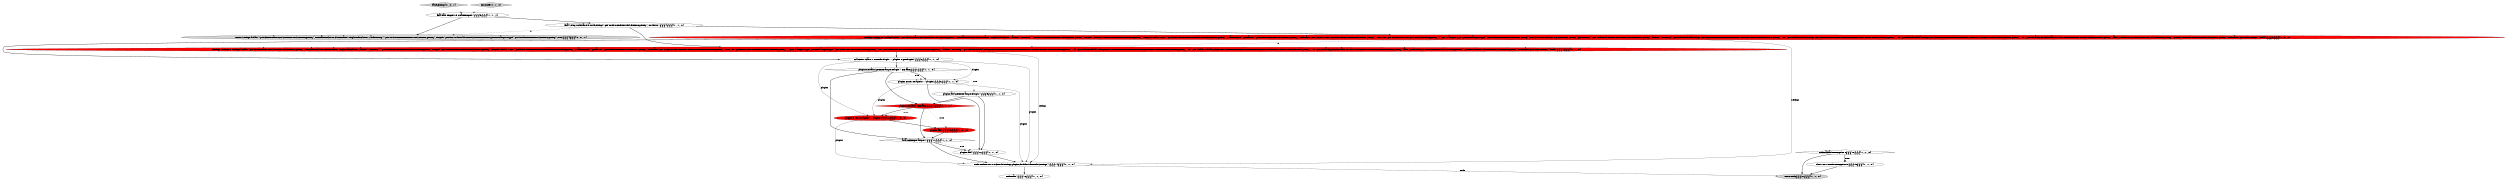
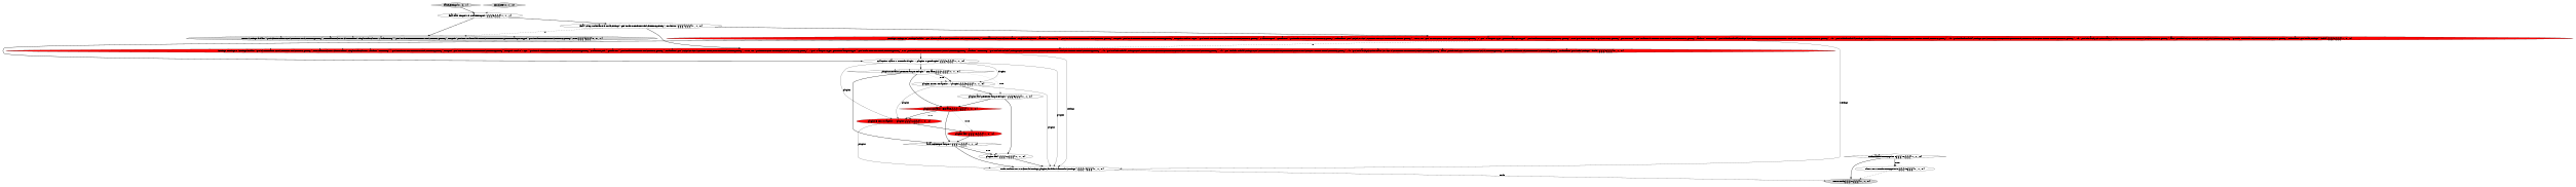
  digraph {
    node [fillcolor=white shape=ellipse style=filled]
    edge [style=bold]
    n1 [label="throw new RuntimeException(e)@@@19@@@['1', '1', '0']"]
    n2 [fillcolor=lightgray label="return node@@@21@@@['1', '1', '0']"]
-   n3 [label="node.start()@@@16@@@['1', '1', '0']"]
    n4 [fillcolor=red label="plugins = new ArrayList<>(plugins)@@@12@@@['1', '0', '0']"]
    n5 [fillcolor=red label="plugins.add()@@@13@@@['1', '0', '0']"]
    n6 [label="Node node = new MockNode(settings,plugins,forbidPrivateIndexSettings())@@@14@@@['1', '1', '0']"]
    n7 [label="addMockHttpTransport()@@@11@@@['1', '1', '0']" shape=diamond]
    n8 [fillcolor=lightgray label="return Settings.builder().put(ClusterName.CLUSTER_NAME_SETTING.getKey(),InternalTestCluster.clusterName(\"single-node-cluster\",randomLong())).put(Environment.PATH_HOME_SETTING.getKey(),tempDir).put(NetworkModule.TRANSPORT_TYPE_KEY,getTestTransportType()).put(Node.NODE_DATA_SETTING.getKey(),true)@@@4@@@['0', '0', '1']"]
    n9 [label="final Path tempDir = createTempDir()@@@3@@@['1', '1', '1']"]
    n10 [label="final String nodeName = nodeSettings().get(Node.NODE_NAME_SETTING.getKey(),\"node_s_0\")@@@4@@@['1', '1', '0']"]
    n11 [fillcolor=red label="Settings settings = Settings.builder().put(ClusterName.CLUSTER_NAME_SETTING.getKey(),InternalTestCluster.clusterName(\"single-node-cluster\",random().nextLong())).put(Environment.PATH_HOME_SETTING.getKey(),tempDir).put(Environment.PATH_REPO_SETTING.getKey(),tempDir.resolve(\"repo\")).put(Environment.PATH_SHARED_DATA_SETTING.getKey(),createTempDir().getParent()).put(Node.NODE_NAME_SETTING.getKey(),nodeName).put(ScriptService.SCRIPT_MAX_COMPILATIONS_RATE.getKey(),\"1000/1m\").put(EsExecutors.PROCESSORS_SETTING.getKey(),1).put(\"transport.type\",getTestTransportType()).put(Node.NODE_DATA_SETTING.getKey(),true).put(NodeEnvironment.NODE_ID_SEED_SETTING.getKey(),random().nextLong()).put(DiskThresholdSettings.CLUSTER_ROUTING_ALLOCATION_LOW_DISK_WATERMARK_SETTING.getKey(),\"1b\").put(DiskThresholdSettings.CLUSTER_ROUTING_ALLOCATION_HIGH_DISK_WATERMARK_SETTING.getKey(),\"1b\").put(DiskThresholdSettings.CLUSTER_ROUTING_ALLOCATION_DISK_FLOOD_STAGE_WATERMARK_SETTING.getKey(),\"1b\").put(HierarchyCircuitBreakerService.USE_REAL_MEMORY_USAGE_SETTING.getKey(),false).putList(DISCOVERY_SEED_HOSTS_SETTING.getKey()).putList(INITIAL_MASTER_NODES_SETTING.getKey(),nodeName).put(nodeSettings()).build()@@@5@@@['0', '1', '0']"]
    n12 [fillcolor=red label="Settings settings = Settings.builder().put(ClusterName.CLUSTER_NAME_SETTING.getKey(),InternalTestCluster.clusterName(\"single-node-cluster\",random().nextLong())).put(Environment.PATH_HOME_SETTING.getKey(),tempDir).put(Environment.PATH_REPO_SETTING.getKey(),tempDir.resolve(\"repo\")).put(Environment.PATH_SHARED_DATA_SETTING.getKey(),createTempDir().getParent()).put(Node.NODE_NAME_SETTING.getKey(),nodeName).put(ScriptService.SCRIPT_MAX_COMPILATIONS_RATE.getKey(),\"1000/1m\").put(EsExecutors.PROCESSORS_SETTING.getKey(),1).put(\"transport.type\",getTestTransportType()).put(Node.NODE_DATA_SETTING.getKey(),true).put(TestZenDiscovery.USE_ZEN2.getKey(),getUseZen2()).put(NodeEnvironment.NODE_ID_SEED_SETTING.getKey(),random().nextLong()).put(DiskThresholdSettings.CLUSTER_ROUTING_ALLOCATION_LOW_DISK_WATERMARK_SETTING.getKey(),\"1b\").put(DiskThresholdSettings.CLUSTER_ROUTING_ALLOCATION_HIGH_DISK_WATERMARK_SETTING.getKey(),\"1b\").put(DiskThresholdSettings.CLUSTER_ROUTING_ALLOCATION_DISK_FLOOD_STAGE_WATERMARK_SETTING.getKey(),\"1b\").put(HierarchyCircuitBreakerService.USE_REAL_MEMORY_USAGE_SETTING.getKey(),false).putList(DISCOVERY_SEED_HOSTS_SETTING.getKey()).putList(INITIAL_MASTER_NODES_SETTING.getKey(),nodeName).put(nodeSettings()).build()@@@5@@@['1', '0', '0']"]
    n13 [label="plugins.add()@@@12@@@['1', '1', '0']"]
    n14 [fillcolor=lightgray label="baseSettings['0', '0', '1']" shape=diamond]
    n15 [label="Collection<Class<? extends Plugin>> plugins = getPlugins()@@@6@@@['1', '1', '0']"]
    n16 [label="plugins = new ArrayList<>(plugins)@@@8@@@['1', '1', '0']"]
    n17 [label="plugins.contains(getTestTransportPlugin()) == false@@@7@@@['1', '1', '0']" shape=diamond]
    n18 [label="plugins.add(getTestTransportPlugin())@@@9@@@['1', '1', '0']"]
    n19 [fillcolor=red label="plugins.contains() == false@@@11@@@['1', '0', '0']" shape=diamond]
    n20 [fillcolor=lightgray label="newNode['0', '1', '0']" shape=diamond]
    n21 [label="NodeValidationException e@@@18@@@['1', '1', '0']" shape=diamond]
-   n1 -> n2
+   n1 -> n2 [style=dashed]
    n4 -> n5
    n4 -> n6 [label=plugins style=solid]
    n5 -> n7
    n6 -> n2 [label="node" style=solid]
-   n6 -> n3
    n7 -> n6
    n7 -> n13 [label=true style=dotted]
    n7 -> n13
    n9 -> n8
    n9 -> n10
    n10 -> n8 [label=0 style=dashed]
    n10 -> n11
    n10 -> n12
    n11 -> n6 [label=settings style=solid]
    n11 -> n15
    n12 -> n6 [label=settings style=solid]
    n12 -> n11 [label=0 style=dashed]
    n12 -> n15
    n13 -> n6
-   n14 -> n9 [style=dotted]
+   n14 -> n9
    n15 -> n4 [label=plugins style=solid]
    n15 -> n6 [label=plugins style=solid]
    n15 -> n16 [label=plugins style=solid]
    n15 -> n17
    n16 -> n4 [label=plugins style=solid]
    n16 -> n6 [label=plugins style=solid]
-   n16 -> n13
+   n16 -> n18
    n17 -> n7
    n17 -> n16 [label=true style=dotted]
    n17 -> n16
    n17 -> n18 [label=true style=dotted]
    n17 -> n19
    n18 -> n13
    n18 -> n19
    n19 -> n4
    n19 -> n4 [label=true style=dotted]
    n19 -> n5 [label=true style=dotted]
    n19 -> n7
    n20 -> n9 [style=dotted]
    n21 -> n1 [label=true style=dotted]
    n21 -> n1
    n21 -> n2
  }
